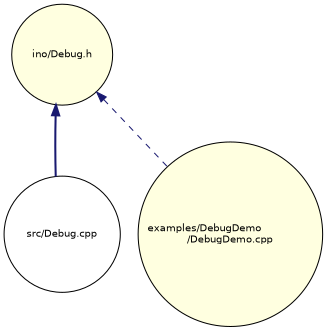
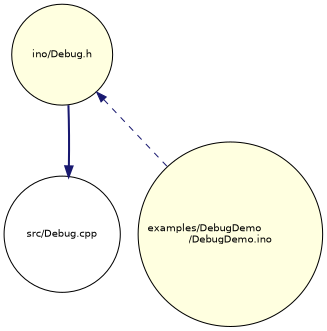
  digraph {
    node [color=black fillcolor=lightyellow fontname=Helvetica fontsize=10 shape=circle style=filled]
    edge [color=midnightblue dir=back fontname=Helvetica fontsize=10 labelfontname=Helvetica labelfontsize=10]
    n1 [fontcolor=black height=0.2 label="ino/Debug.h" width=0.4]
    n2 [fillcolor=white height=0.2 label="src/Debug.cpp" width=0.4]
-   n3 [height=0.2 label="examples/DebugDemo\l/DebugDemo.cpp" width=0.4]
-   n1 -> n2 [style=bold]
+   n3 [height=0.2 label="examples/DebugDemo\l/DebugDemo.ino" width=0.4]
+   n2 -> n1 [style=bold]
    n1 -> n3 [style=dashed]
  }
